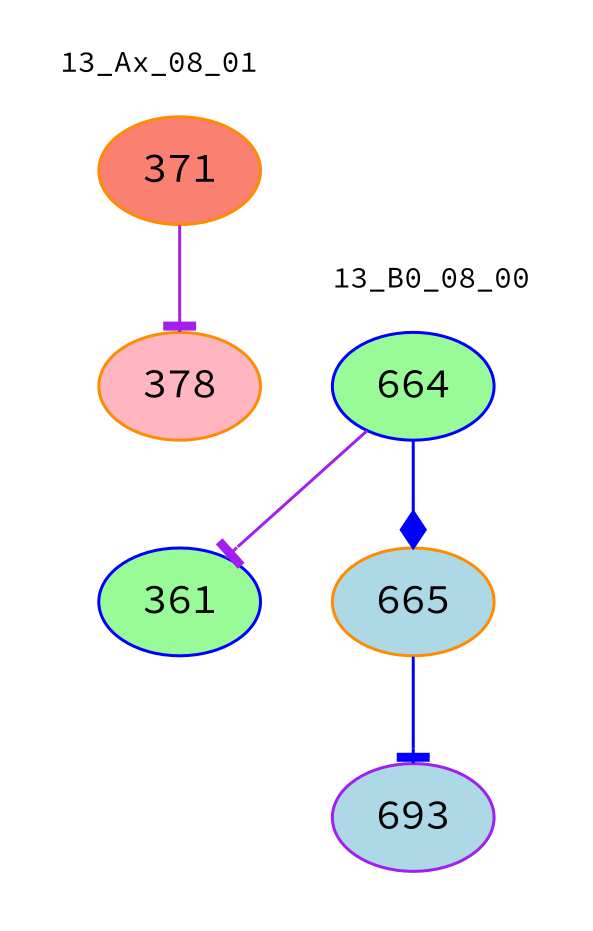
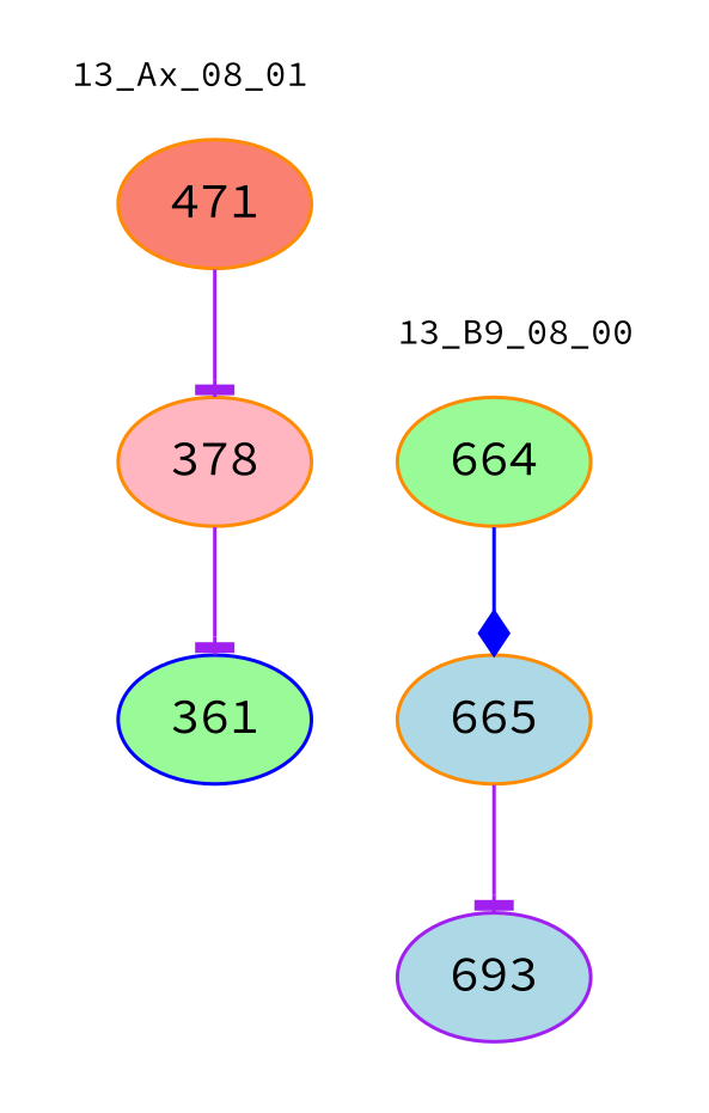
  digraph {
    fontname="Source Code Pro"
    node [color=darkorange fillcolor=palegreen fontname="Source Code Pro" style=filled]
    edge [arrowhead=tee color=purple fontname="Source Code Pro"]
-   n1 [fillcolor=salmon label=371]
+   n1 [fillcolor=salmon label=471]
    n2 [fillcolor=lightpink label=378]
    n3 [color=blue label=361]
-   n4 [color=blue label=664]
+   n4 [label=664]
    n5 [fillcolor=lightblue label=665]
    n6 [color=purple fillcolor=lightblue label=693]
    subgraph cluster_1 {
      color=white
      fontsize=10
      label="13_Ax_08_01"
      n1
      n2
      n3
    }
    subgraph cluster_2 {
      color=white
      fontsize=10
-     label="13_B0_08_00"
+     label="13_B9_08_00"
      n4
      n5
      n6
    }
    n1 -> n2
-   n4 -> n3
+   n2 -> n3
    n4 -> n5 [arrowhead=diamond color=blue]
-   n5 -> n6 [color=blue]
+   n5 -> n6
  }
